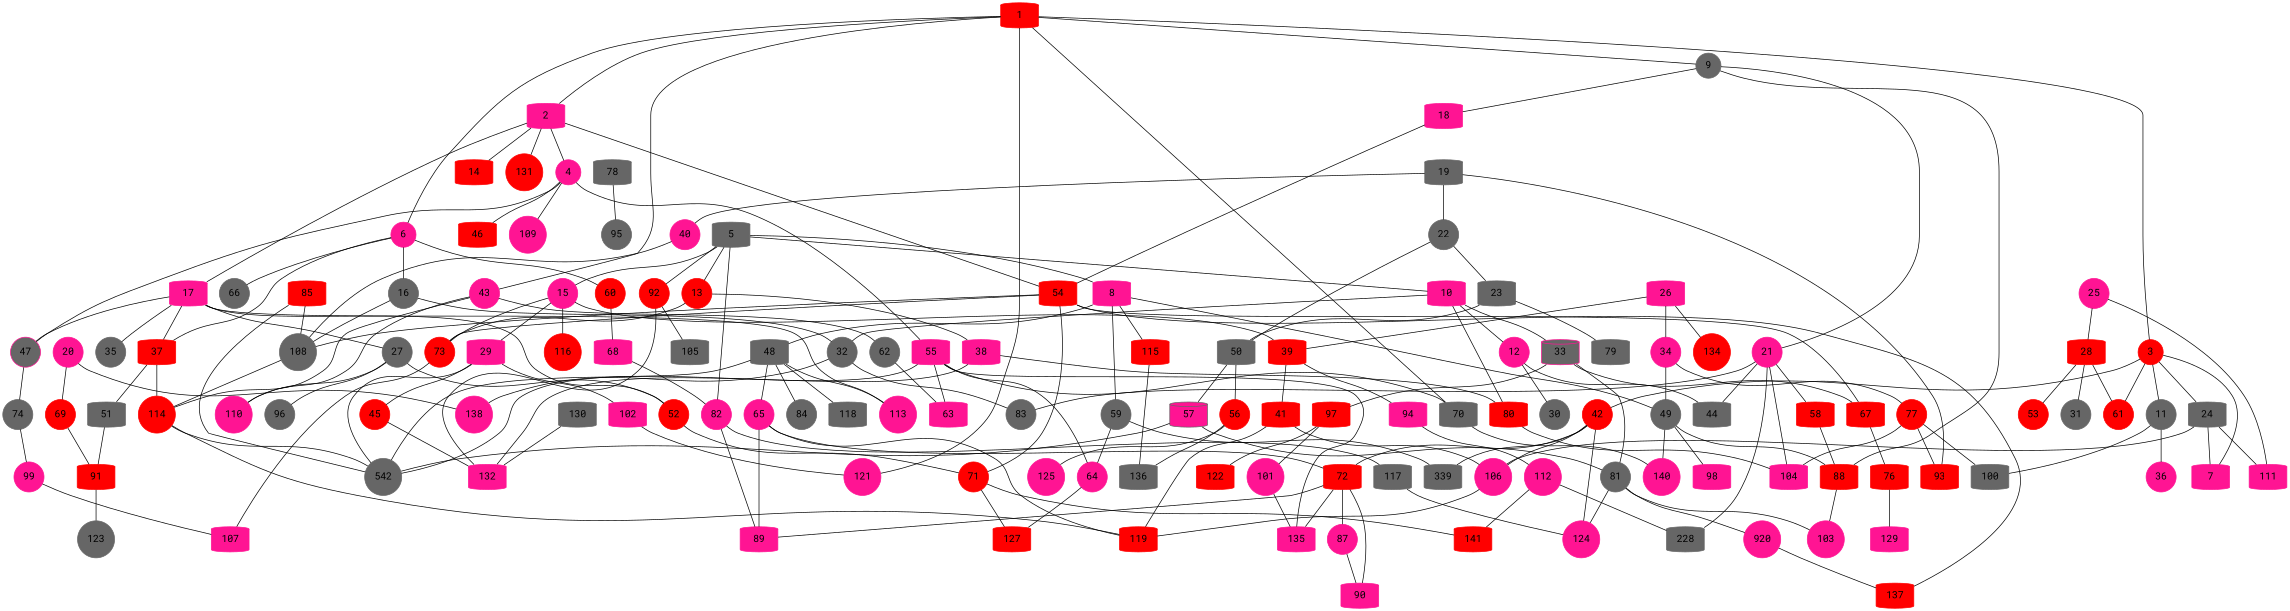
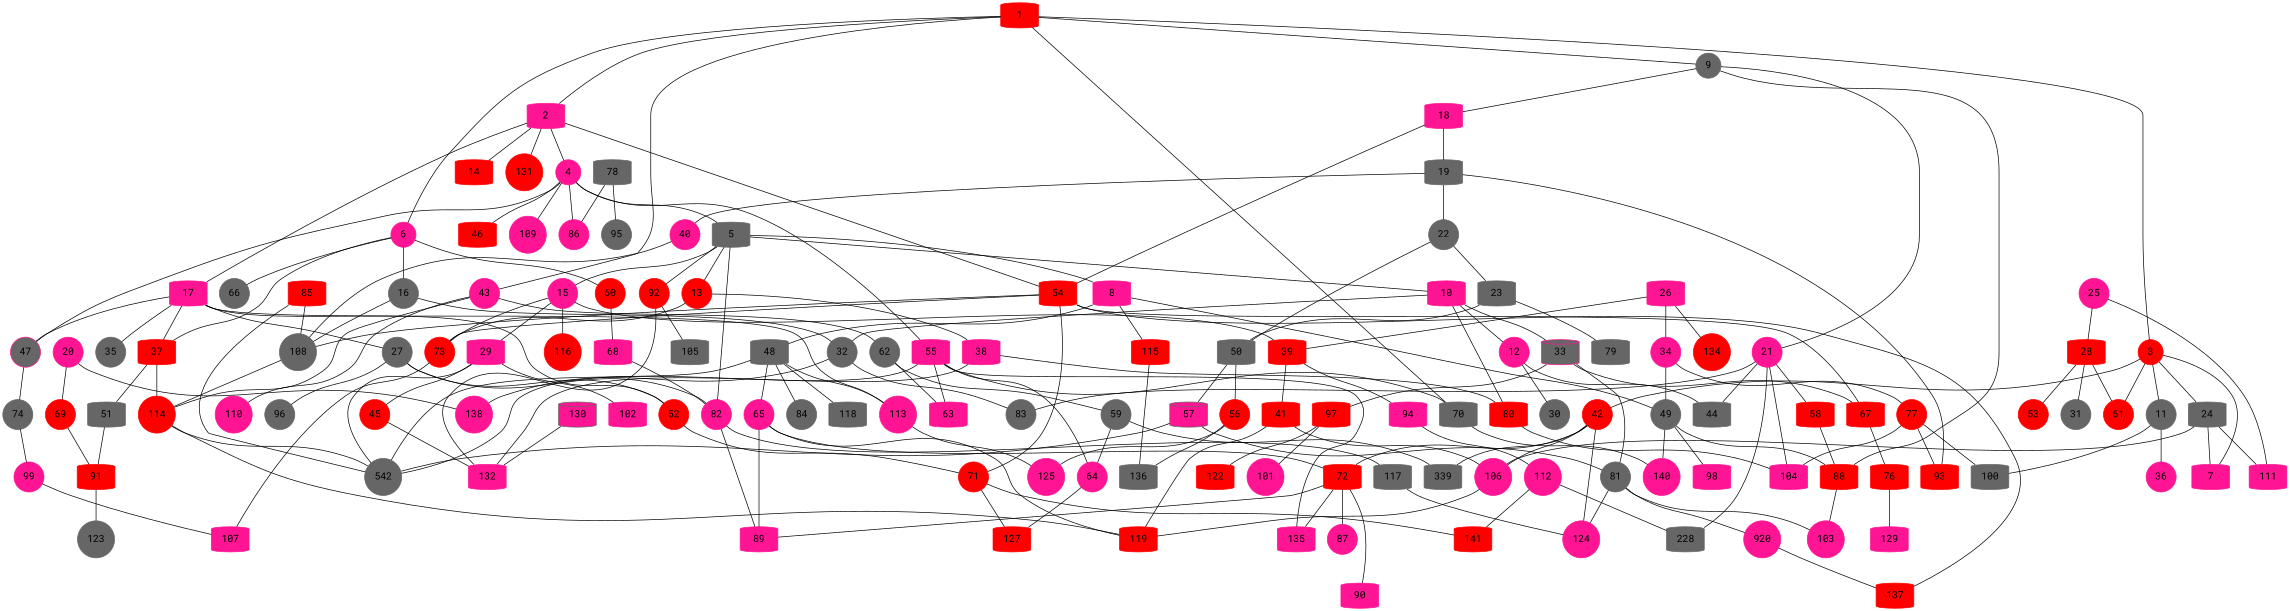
  graph {
    fontname="Roboto Mono"
    node [color=deeppink fontname="Roboto Mono" shape=circle style=filled]
    edge [fontname="Roboto Mono"]
    1 [color=red shape=cylinder]
    2 [shape=cylinder]
    3 [color=red]
    6
    9 [color=gray40]
    43
    70 [color=gray40 shape=cylinder]
-   121
    4
    14 [color=red shape=cylinder]
    17 [shape=cylinder]
    54 [color=red shape=cylinder]
    131 [color=red]
    7 [shape=cylinder]
    11 [color=gray40]
    24 [color=gray40 shape=cylinder]
    42 [color=red]
    61 [color=red]
    16 [color=gray40]
    37 [color=red shape=cylinder]
    60 [color=red]
    66 [color=gray40]
    18 [shape=cylinder]
    21
    88 [color=red shape=cylinder]
    110
    114 [color=red]
    62 [color=gray40]
    140
    5 [color=gray40 shape=cylinder]
    46 [color=red shape=cylinder]
    47 [fillcolor=gray40]
    55 [shape=cylinder]
+   86
    109
    27 [color=gray40]
    35 [color=gray40]
    52 [color=red]
    113
    73 [color=red]
    108 [color=gray40]
    67 [color=red shape=cylinder]
    71 [color=red]
    137 [color=red shape=cylinder]
    36
    100 [color=gray40 shape=cylinder]
    106
    111 [shape=cylinder]
    72 [color=red shape=cylinder]
    124
    n51 [color=gray40 label=339 shape=cylinder]
    8 [shape=cylinder]
    10 [shape=cylinder]
    13 [color=red]
    15
    82
    92 [color=red]
    74 [color=gray40]
    n59 [color=gray40 label=542]
    63 [shape=cylinder]
    64
    135 [shape=cylinder]
    48 [color=gray40 shape=cylinder]
    49 [color=gray40]
    59 [color=gray40]
    115 [color=red shape=cylinder]
    12
    33 [fillcolor=gray40 shape=cylinder]
    80 [color=red shape=cylinder]
    32 [color=gray40]
    38 [shape=cylinder]
    29 [shape=cylinder]
    39 [color=red shape=cylinder]
    116 [color=red]
    45 [color=red]
    102 [shape=cylinder]
    89 [shape=cylinder]
    117 [color=gray40 shape=cylinder]
    132 [shape=cylinder]
    105 [color=gray40 shape=cylinder]
    51 [color=gray40 shape=cylinder]
    68 [shape=cylinder]
    65
    84 [color=gray40]
    118 [color=gray40 shape=cylinder]
    98 [shape=cylinder]
    136 [color=gray40 shape=cylinder]
    19 [color=gray40 shape=cylinder]
    83 [color=gray40]
    44 [color=gray40 shape=cylinder]
    58 [color=red shape=cylinder]
    104 [shape=cylinder]
    n93 [color=gray40 label=228 shape=cylinder]
    103
    30 [color=gray40]
    20
    69 [color=red]
    138
    81 [color=gray40]
    97 [color=red shape=cylinder]
    107 [shape=cylinder]
    41 [color=red shape=cylinder]
    94 [shape=cylinder]
    96 [color=gray40]
    125
    22 [color=gray40]
    40
    93 [color=red shape=cylinder]
    23 [color=gray40 shape=cylinder]
    50 [color=gray40 shape=cylinder]
    25
    28 [color=red shape=cylinder]
    91 [color=red shape=cylinder]
    79 [color=gray40 shape=cylinder]
    56 [color=red]
    57 [color=gray40 fillcolor=deeppink shape=cylinder]
-   130 [color=gray40 shape=cylinder]
+   130 [color=gray40 shape=cylinder fillcolor=deeppink]
    26 [shape=cylinder]
    34
    134 [color=red]
    119 [color=red shape=cylinder]
    31 [color=gray40]
    53 [color=red]
    77 [color=red]
    76 [color=red shape=cylinder]
    n126 [label=920]
    101
    122 [color=red shape=cylinder]
    112
    87
    90 [shape=cylinder]
    99
    123 [color=gray40]
    127 [color=red shape=cylinder]
    141 [color=red shape=cylinder]
    129 [shape=cylinder]
    78 [color=gray40 shape=cylinder]
    95 [color=gray40]
    85 [color=red shape=cylinder]
    1 -- 2
    1 -- 3
    1 -- 6
    1 -- 9
    1 -- 43
    1 -- 70
-   1 -- 121
    2 -- 4
    2 -- 14
    2 -- 17
    2 -- 54
    2 -- 131
    3 -- 7
    3 -- 11
    3 -- 24
    3 -- 42
    3 -- 61
    6 -- 16
    6 -- 37
    6 -- 60
    6 -- 66
    9 -- 18
    9 -- 21
    9 -- 88
    43 -- 110
    43 -- 114
    43 -- 62
    70 -- 140
+   4 -- 5
    4 -- 46
    4 -- 47
    4 -- 55
+   4 -- 86
    4 -- 109
    17 -- 37
    17 -- 47
    17 -- 27
    17 -- 35
    17 -- 52
    17 -- 113
    54 -- 73
    54 -- 108
    54 -- 67
    54 -- 71
    54 -- 137
    11 -- 36
    11 -- 100
    24 -- 7
    24 -- 106
    24 -- 111
    42 -- 106
    42 -- 72
    42 -- 124
    42 -- n51
    16 -- 108
    16 -- 32
    37 -- 114
    37 -- 51
    60 -- 68
    18 -- 54
+   18 -- 19
    21 -- 83
    21 -- 44
    21 -- 58
    21 -- 104
    21 -- n93
    88 -- 103
    114 -- n59
    114 -- 119
    62 -- 63
    5 -- 8
    5 -- 10
    5 -- 13
    5 -- 15
    5 -- 82
    5 -- 92
    47 -- 74
    55 -- 70
    55 -- n59
    55 -- 63
    55 -- 64
    55 -- 135
-   27 -- 110
+   27 -- 82
    27 -- 52
    27 -- 96
    52 -- 71
+   113 -- 125
    73 -- 107
    108 -- 114
    67 -- 76
    71 -- 127
    71 -- 141
    106 -- 119
    72 -- 135
    72 -- 89
    72 -- 87
    72 -- 90
    8 -- 48
    8 -- 49
-   8 -- 59
+   62 -- 59
    8 -- 115
    10 -- 12
    10 -- 33
    10 -- 80
    10 -- 32
    13 -- 73
    13 -- 38
    15 -- 73
    15 -- 29
    15 -- 39
    15 -- 116
    82 -- 89
    82 -- 117
    92 -- 132
    92 -- 105
    74 -- 99
    64 -- 127
    48 -- 113
    48 -- n59
    48 -- 65
    48 -- 84
    48 -- 118
    49 -- 88
    49 -- 140
    49 -- 98
    59 -- n51
    59 -- 64
    115 -- 136
    12 -- 44
    12 -- 30
    33 -- 67
    33 -- 81
    33 -- 97
    80 -- 104
    32 -- 83
    32 -- 138
    38 -- 80
    38 -- 132
    29 -- n59
    29 -- 45
    29 -- 102
    39 -- 41
    39 -- 94
    45 -- 132
-   102 -- 121
    117 -- 124
    51 -- 91
    68 -- 82
    65 -- 72
    65 -- 89
    65 -- 119
    19 -- 22
    19 -- 40
    19 -- 93
    58 -- 88
    20 -- 69
    20 -- 138
    69 -- 91
    81 -- 124
    81 -- 103
    81 -- n126
    97 -- 101
    97 -- 122
    41 -- 106
    41 -- 119
    94 -- 112
    22 -- 23
    22 -- 50
    40 -- 108
    23 -- 50
    23 -- 79
    50 -- 56
    50 -- 57
    25 -- 111
    25 -- 28
    28 -- 61
    28 -- 31
    28 -- 53
    91 -- 123
    56 -- 136
    56 -- 125
    57 -- n59
    57 -- 81
    130 -- 132
    26 -- 39
    26 -- 34
    26 -- 134
    34 -- 49
    34 -- 77
    77 -- 100
    77 -- 104
    77 -- 93
    76 -- 129
    n126 -- 137
-   101 -- 135
    112 -- n93
    112 -- 141
-   87 -- 90
    99 -- 107
+   78 -- 86
    78 -- 95
    85 -- 108
    85 -- n59
  }
